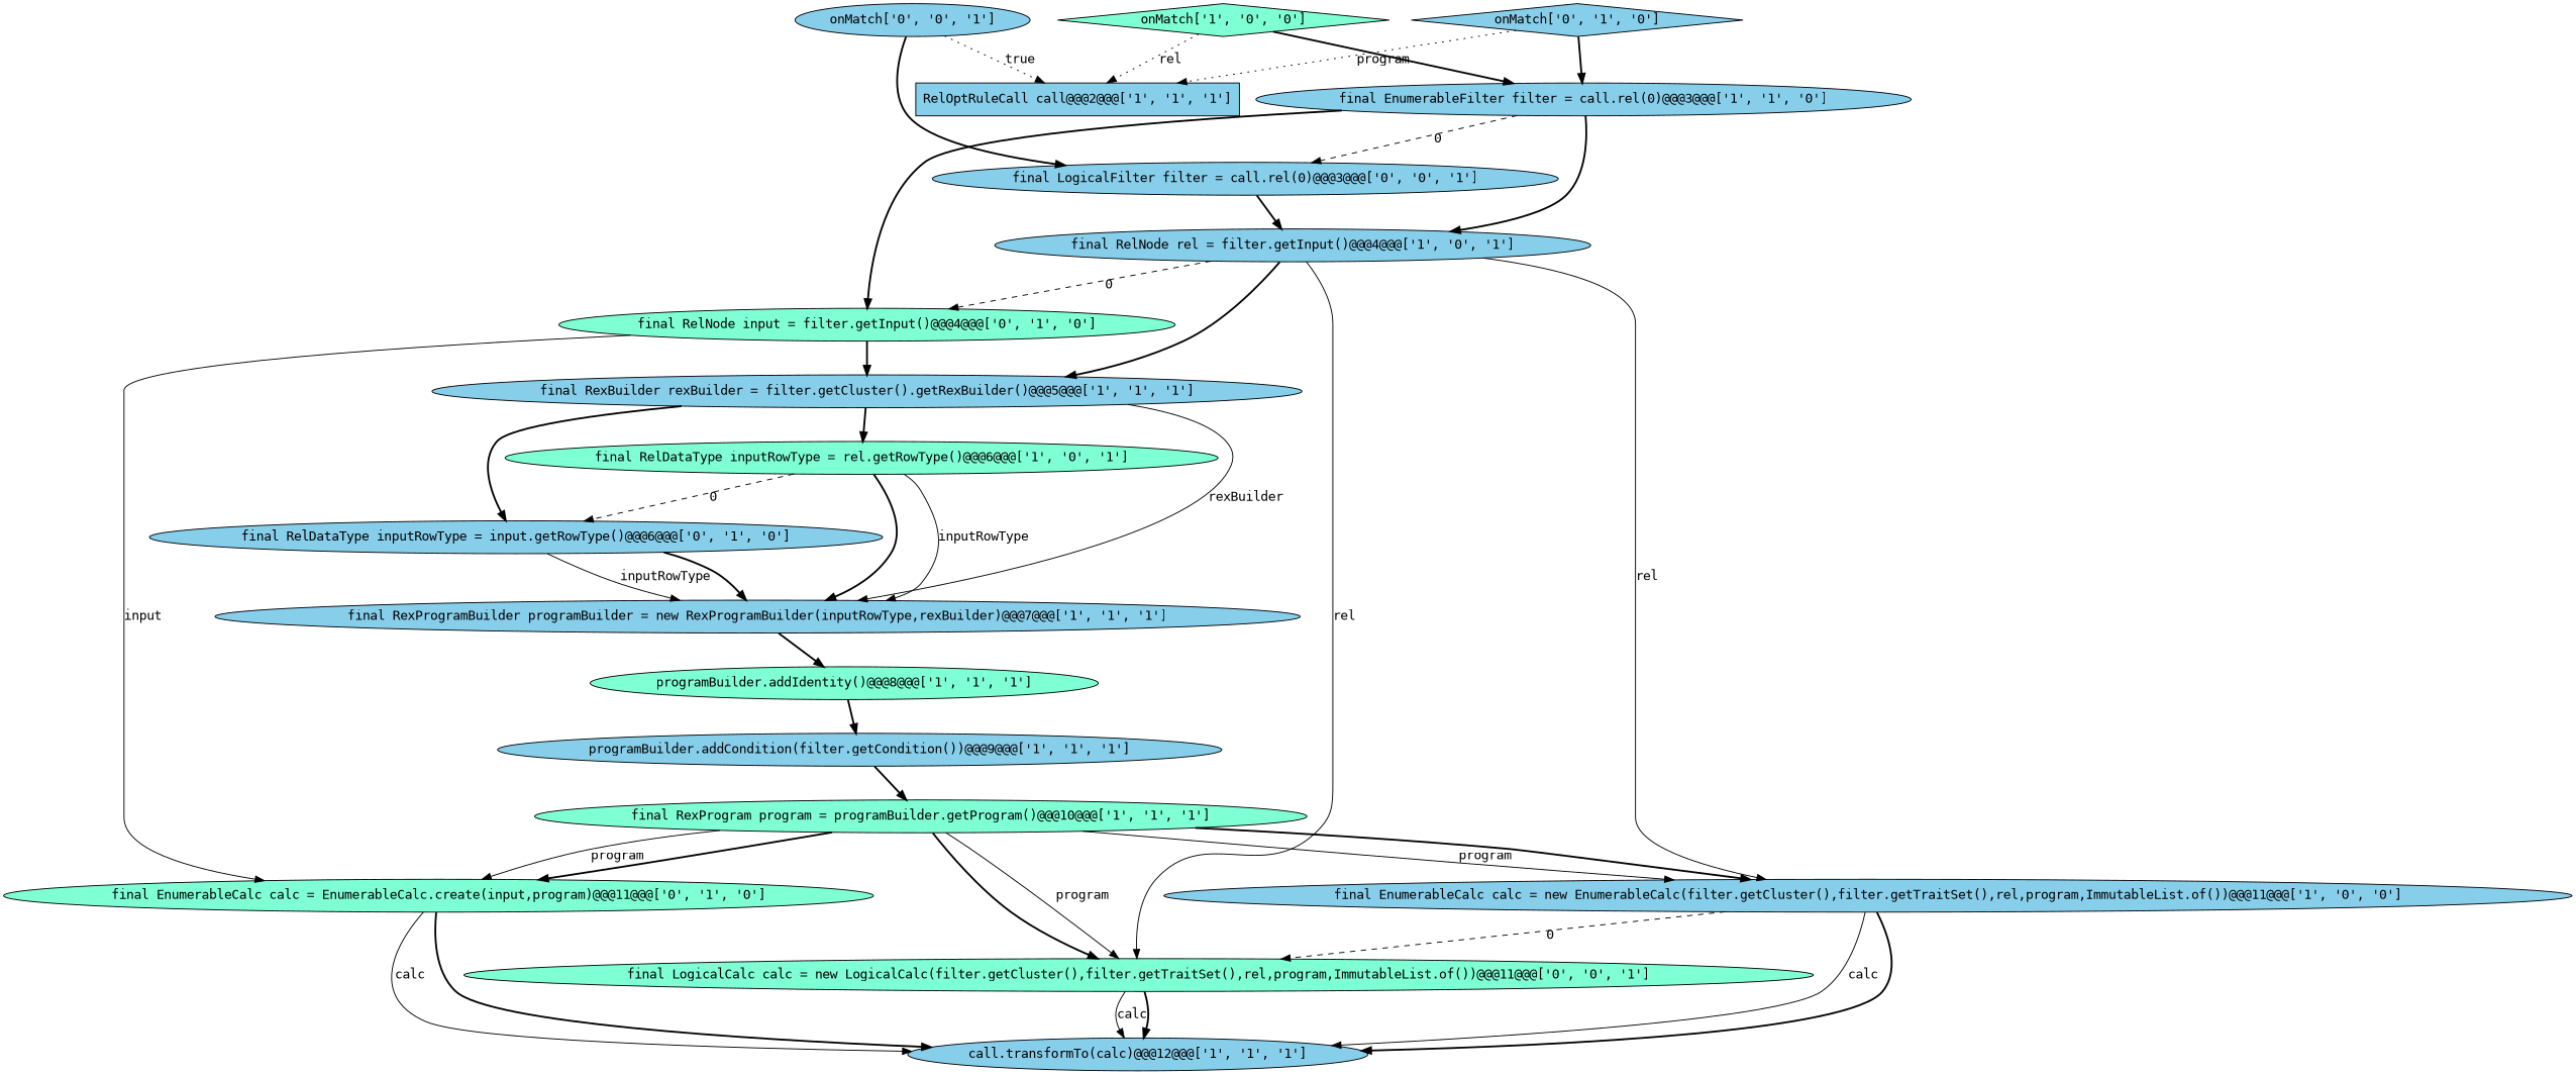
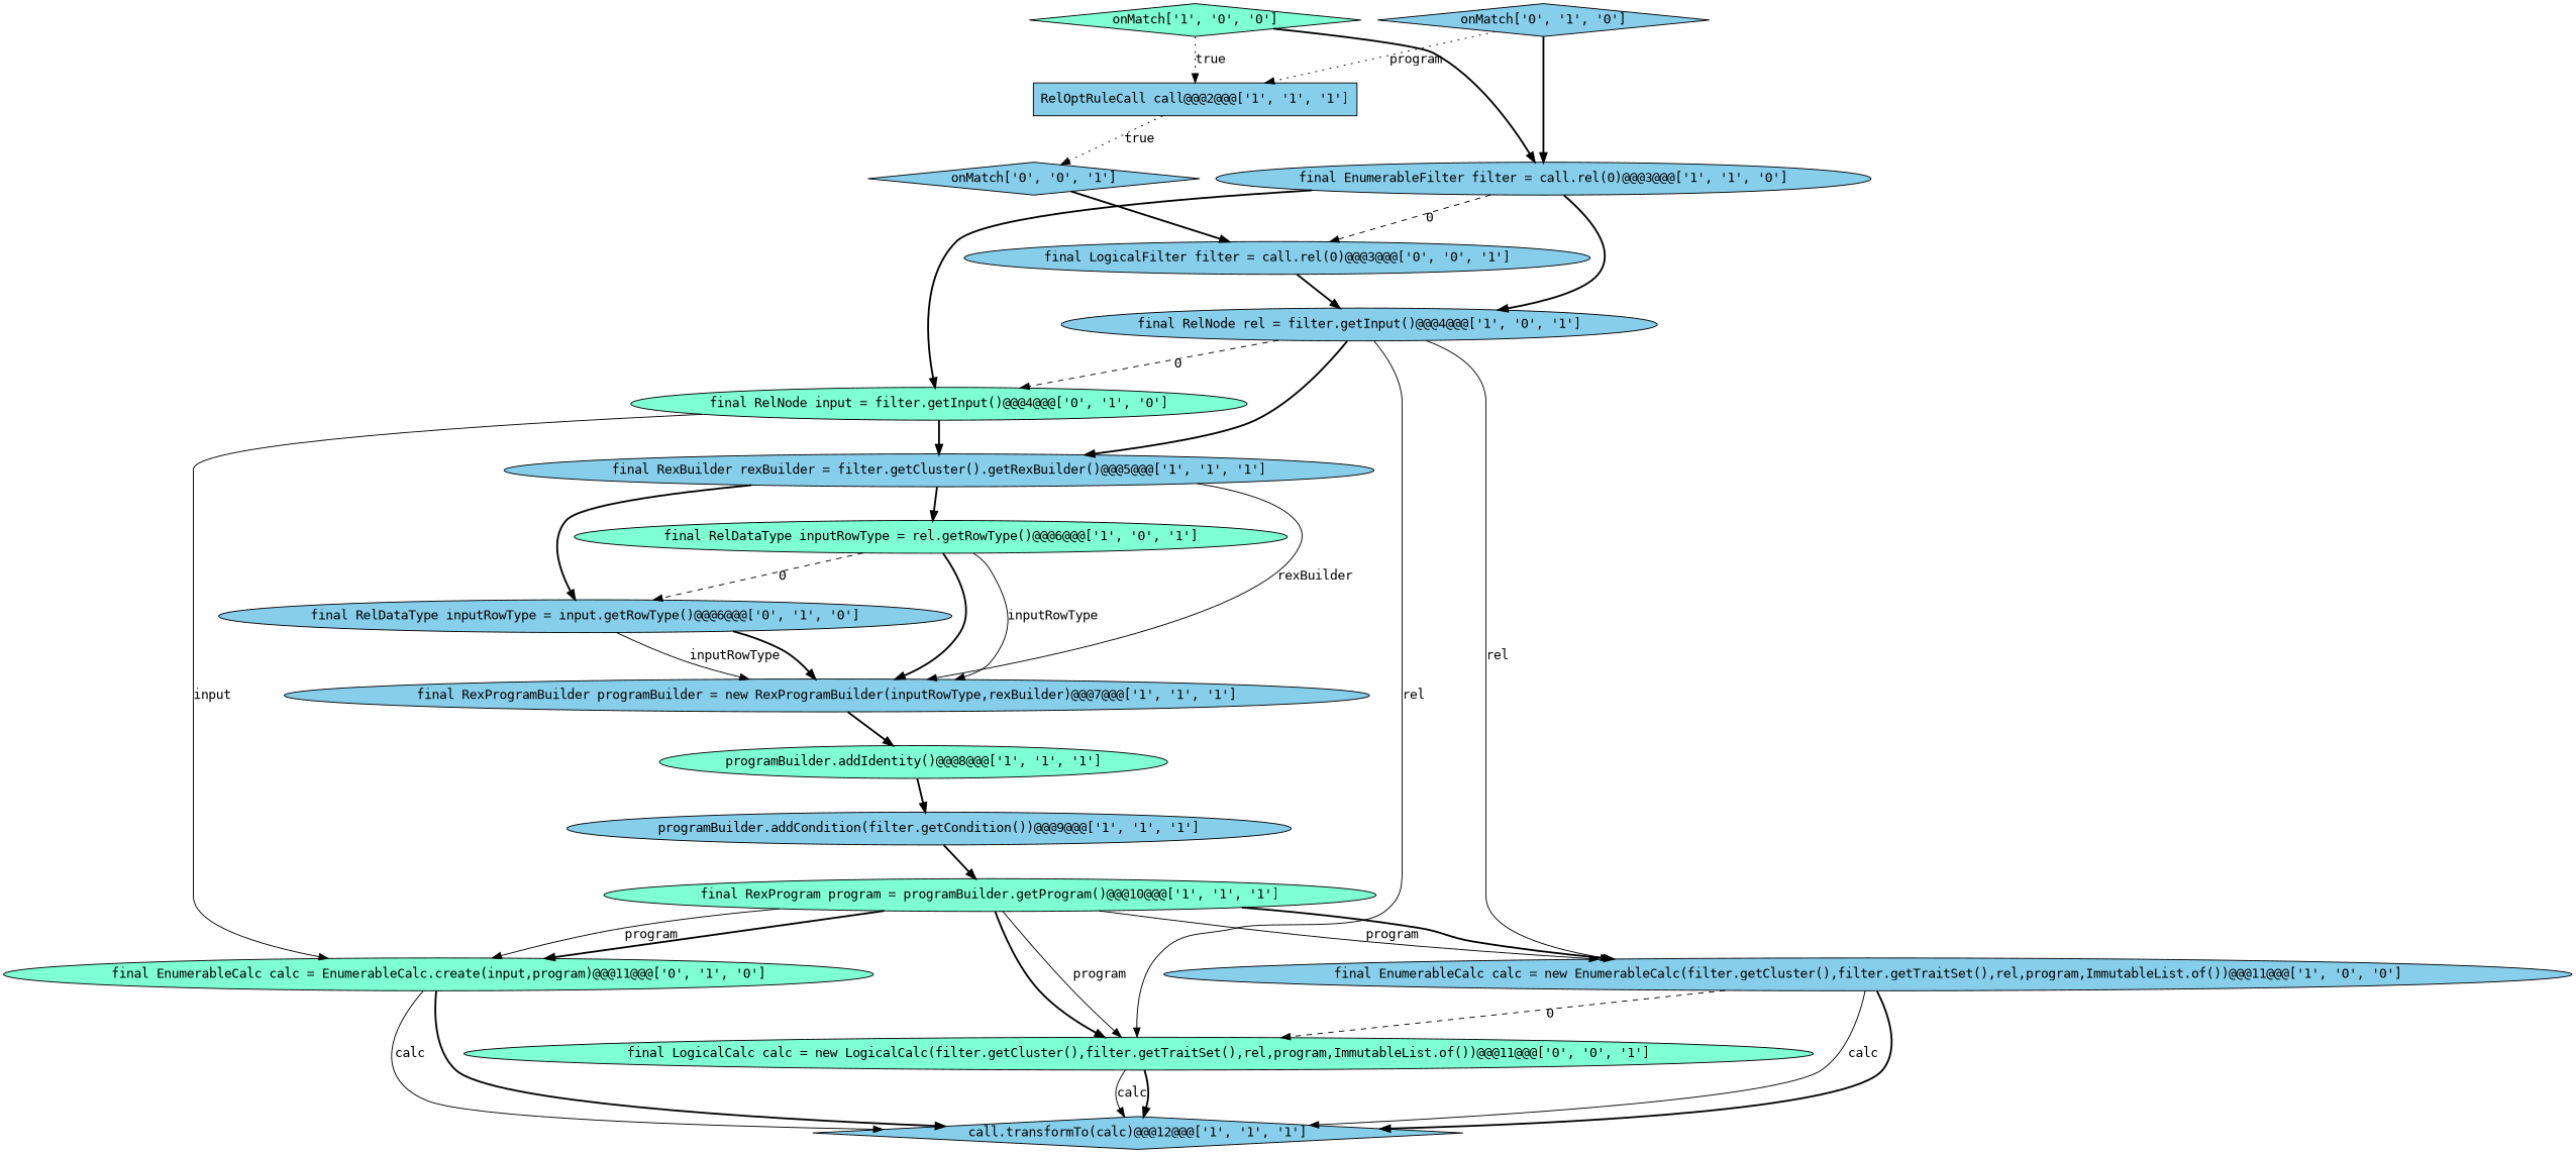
  digraph {
    fontname="DejaVu Sans Mono"
    node [fillcolor=skyblue fontname="DejaVu Sans Mono" shape=ellipse style=filled]
    edge [fontname="DejaVu Sans Mono" style=bold]
    n1 [label="final RelNode rel = filter.getInput()@@@4@@@['1', '0', '1']"]
    n2 [fillcolor=aquamarine label="final LogicalCalc calc = new LogicalCalc(filter.getCluster(),filter.getTraitSet(),rel,program,ImmutableList.of())@@@11@@@['0', '0', '1']"]
    n3 [fillcolor=aquamarine label="final RelNode input = filter.getInput()@@@4@@@['0', '1', '0']"]
    n4 [label="final EnumerableCalc calc = new EnumerableCalc(filter.getCluster(),filter.getTraitSet(),rel,program,ImmutableList.of())@@@11@@@['1', '0', '0']"]
    n5 [label="final RexBuilder rexBuilder = filter.getCluster().getRexBuilder()@@@5@@@['1', '1', '1']"]
-   n6 [label="call.transformTo(calc)@@@12@@@['1', '1', '1']"]
+   n6 [label="call.transformTo(calc)@@@12@@@['1', '1', '1']" shape=diamond]
    n7 [fillcolor=aquamarine label="final EnumerableCalc calc = EnumerableCalc.create(input,program)@@@11@@@['0', '1', '0']"]
    n8 [label="final RelDataType inputRowType = input.getRowType()@@@6@@@['0', '1', '0']"]
    n9 [label="final RexProgramBuilder programBuilder = new RexProgramBuilder(inputRowType,rexBuilder)@@@7@@@['1', '1', '1']"]
    n10 [fillcolor=aquamarine label="final RelDataType inputRowType = rel.getRowType()@@@6@@@['1', '0', '1']"]
    n11 [fillcolor=aquamarine label="programBuilder.addIdentity()@@@8@@@['1', '1', '1']"]
    n12 [label="onMatch['0', '1', '0']" shape=diamond]
    n13 [label="RelOptRuleCall call@@@2@@@['1', '1', '1']" shape=box]
    n14 [label="final EnumerableFilter filter = call.rel(0)@@@3@@@['1', '1', '0']"]
    n15 [label="final LogicalFilter filter = call.rel(0)@@@3@@@['0', '0', '1']"]
    n16 [fillcolor=aquamarine label="final RexProgram program = programBuilder.getProgram()@@@10@@@['1', '1', '1']"]
    n17 [label="programBuilder.addCondition(filter.getCondition())@@@9@@@['1', '1', '1']"]
    n18 [fillcolor=aquamarine label="onMatch['1', '0', '0']" shape=diamond]
-   n19 [label="onMatch['0', '0', '1']"]
+   n19 [label="onMatch['0', '0', '1']" shape=diamond]
    n1 -> n2 [label=rel style=solid]
    n1 -> n3 [label=0 style=dashed]
    n1 -> n4 [label=rel style=solid]
    n1 -> n5
    n2 -> n6 [label=calc style=solid]
    n2 -> n6
    n3 -> n5
    n3 -> n7 [label=input style=solid]
    n4 -> n2 [label=0 style=dashed]
    n4 -> n6 [label=calc style=solid]
    n4 -> n6
    n5 -> n8
    n5 -> n9 [label=rexBuilder style=solid]
    n5 -> n10
    n7 -> n6 [label=calc style=solid]
    n7 -> n6
    n8 -> n9 [label=inputRowType style=solid]
    n8 -> n9
    n9 -> n11
    n10 -> n8 [label=0 style=dashed]
    n10 -> n9 [label=inputRowType style=solid]
    n10 -> n9
    n11 -> n17
    n12 -> n13 [label=program style=dotted]
    n12 -> n14
    n14 -> n1
    n14 -> n3
    n14 -> n15 [label=0 style=dashed]
    n15 -> n1
    n16 -> n2 [label=program style=solid]
    n16 -> n2
    n16 -> n4 [label=program style=solid]
    n16 -> n4
    n16 -> n7
    n16 -> n7 [label=program style=solid]
    n17 -> n16
-   n18 -> n13 [label=rel style=dotted]
+   n18 -> n13 [label=true style=dotted]
    n18 -> n14
-   n19 -> n13 [label=true style=dotted]
+   n13 -> n19 [label=true style=dotted]
    n19 -> n15
  }
